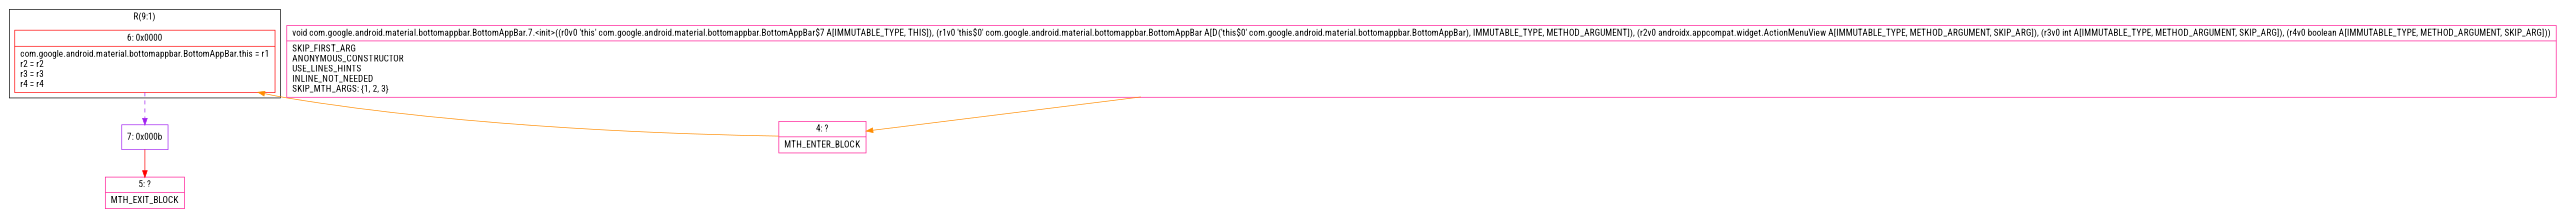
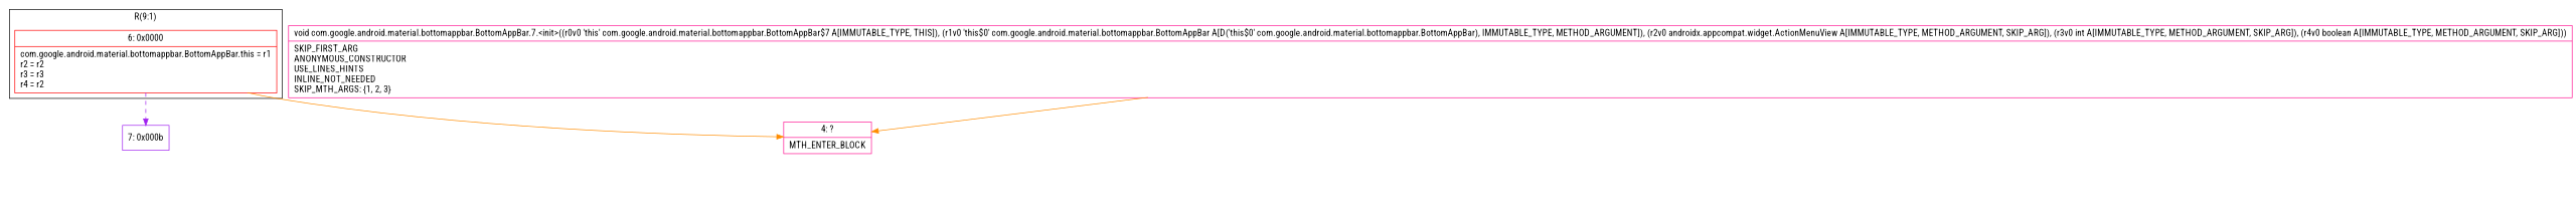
  digraph {
    fontname="Roboto Condensed"
    node [color=deeppink fontname="Roboto Condensed" shape=record]
    edge [color=darkorange fontname="Roboto Condensed" style=solid]
-   n1 [color=red label="{6\:\ 0x0000|com.google.android.material.bottomappbar.BottomAppBar.this = r1\lr2 = r2\lr3 = r3\lr4 = r4\l}"]
+   n1 [color=red label="{6\:\ 0x0000|com.google.android.material.bottomappbar.BottomAppBar.this = r1\lr2 = r2\lr3 = r3\lr4 = r2\l}"]
    n2 [color=purple label="{7\:\ 0x000b}"]
-   n3 [label="{5\:\ ?|MTH_EXIT_BLOCK\l}"]
    n4 [label="{4\:\ ?|MTH_ENTER_BLOCK\l}"]
    n5 [label="{void com.google.android.material.bottomappbar.BottomAppBar.7.\<init\>((r0v0 'this' com.google.android.material.bottomappbar.BottomAppBar$7 A[IMMUTABLE_TYPE, THIS]), (r1v0 'this$0' com.google.android.material.bottomappbar.BottomAppBar A[D('this$0' com.google.android.material.bottomappbar.BottomAppBar), IMMUTABLE_TYPE, METHOD_ARGUMENT]), (r2v0 androidx.appcompat.widget.ActionMenuView A[IMMUTABLE_TYPE, METHOD_ARGUMENT, SKIP_ARG]), (r3v0 int A[IMMUTABLE_TYPE, METHOD_ARGUMENT, SKIP_ARG]), (r4v0 boolean A[IMMUTABLE_TYPE, METHOD_ARGUMENT, SKIP_ARG]))  | SKIP_FIRST_ARG\lANONYMOUS_CONSTRUCTOR\lUSE_LINES_HINTS\lINLINE_NOT_NEEDED\lSKIP_MTH_ARGS: \{1, 2, 3\}\l}"]
    subgraph cluster_1 {
      label="R(9:1)"
      n1
    }
    n1 -> n2 [color=purple style=dashed]
-   n2 -> n3 [color=red]
-   n4 -> n1
+   n1 -> n4
    n5 -> n4
  }
